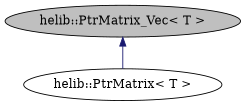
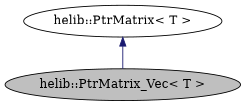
  digraph {
    node [color=black style=filled]
    n1 [fillcolor=grey75 fontcolor=black label="helib::PtrMatrix_Vec\< T \>"]
    n2 [fillcolor=white label="helib::PtrMatrix\< T \>"]
-   n1 -> n2 [color=midnightblue dir=back style=solid]
+   n2 -> n1 [color=midnightblue dir=back style=solid]
  }
